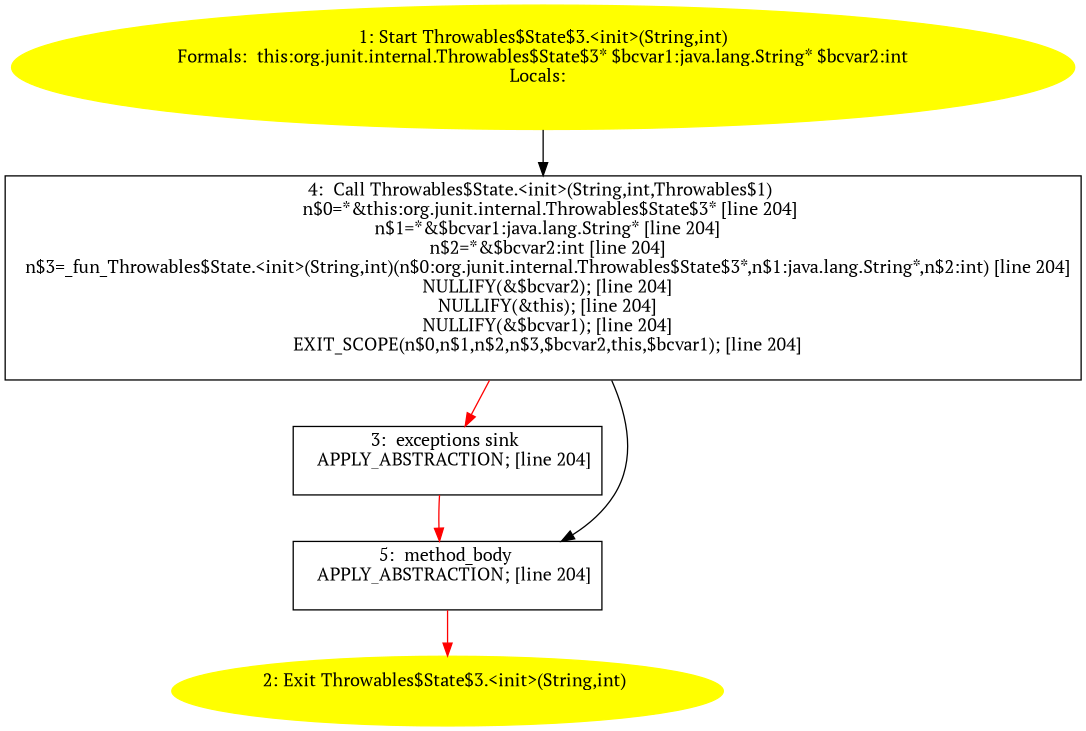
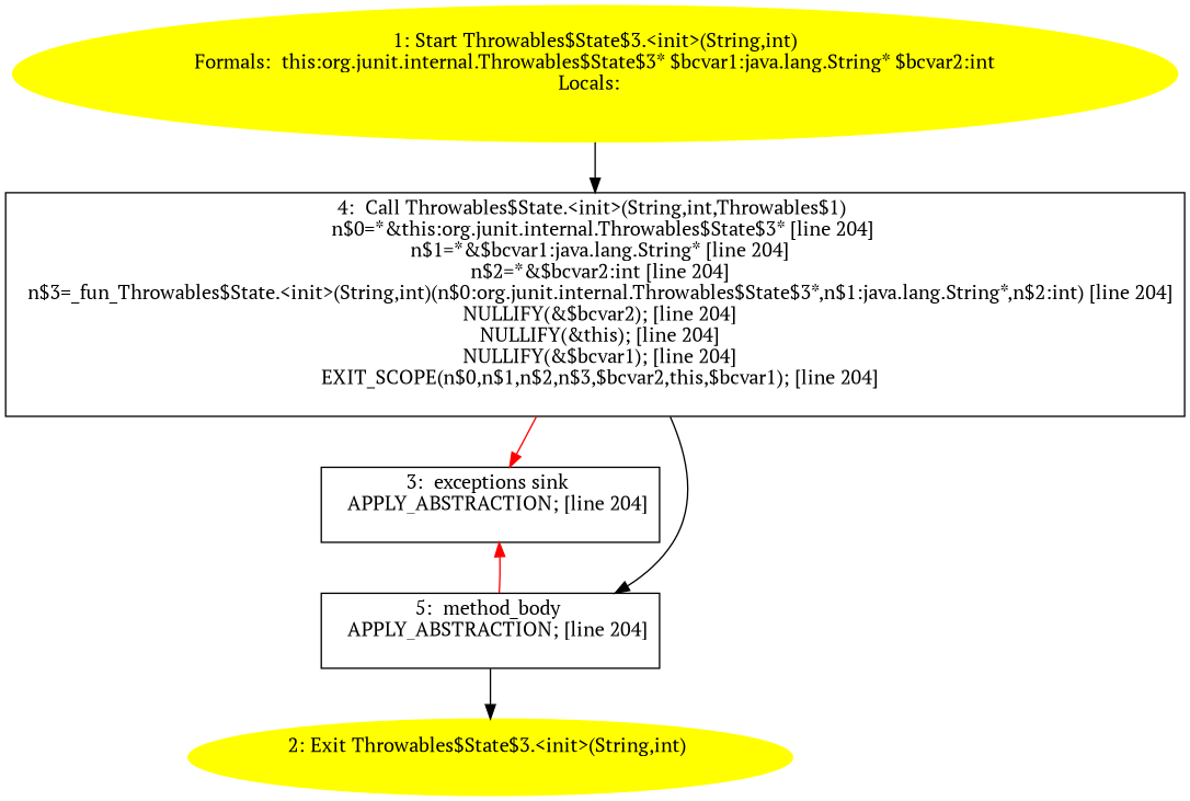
  digraph {
    fontname="PT Serif"
    node [fontname="PT Serif" shape=box]
    edge [fontname="PT Serif"]
    n1 [color=yellow label="1: Start Throwables$State$3.<init>(String,int)\nFormals:  this:org.junit.internal.Throwables$State$3* $bcvar1:java.lang.String* $bcvar2:int\nLocals:  \n  " style=filled shape=""]
    n2 [label="4:  Call Throwables$State.<init>(String,int,Throwables$1) \n   n$0=*&this:org.junit.internal.Throwables$State$3* [line 204]\n  n$1=*&$bcvar1:java.lang.String* [line 204]\n  n$2=*&$bcvar2:int [line 204]\n  n$3=_fun_Throwables$State.<init>(String,int)(n$0:org.junit.internal.Throwables$State$3*,n$1:java.lang.String*,n$2:int) [line 204]\n  NULLIFY(&$bcvar2); [line 204]\n  NULLIFY(&this); [line 204]\n  NULLIFY(&$bcvar1); [line 204]\n  EXIT_SCOPE(n$0,n$1,n$2,n$3,$bcvar2,this,$bcvar1); [line 204]\n "]
    n3 [label="3:  exceptions sink \n   APPLY_ABSTRACTION; [line 204]\n "]
    n4 [label="5:  method_body \n   APPLY_ABSTRACTION; [line 204]\n "]
    n5 [color=yellow label="2: Exit Throwables$State$3.<init>(String,int) \n  " style=filled shape=""]
    n1 -> n2
    n2 -> n3 [color=red]
    n2 -> n4
-   n3 -> n4 [color=red]
-   n4 -> n5 [color=red]
+   n4 -> n3 [color=red]
+   n4 -> n5
  }
